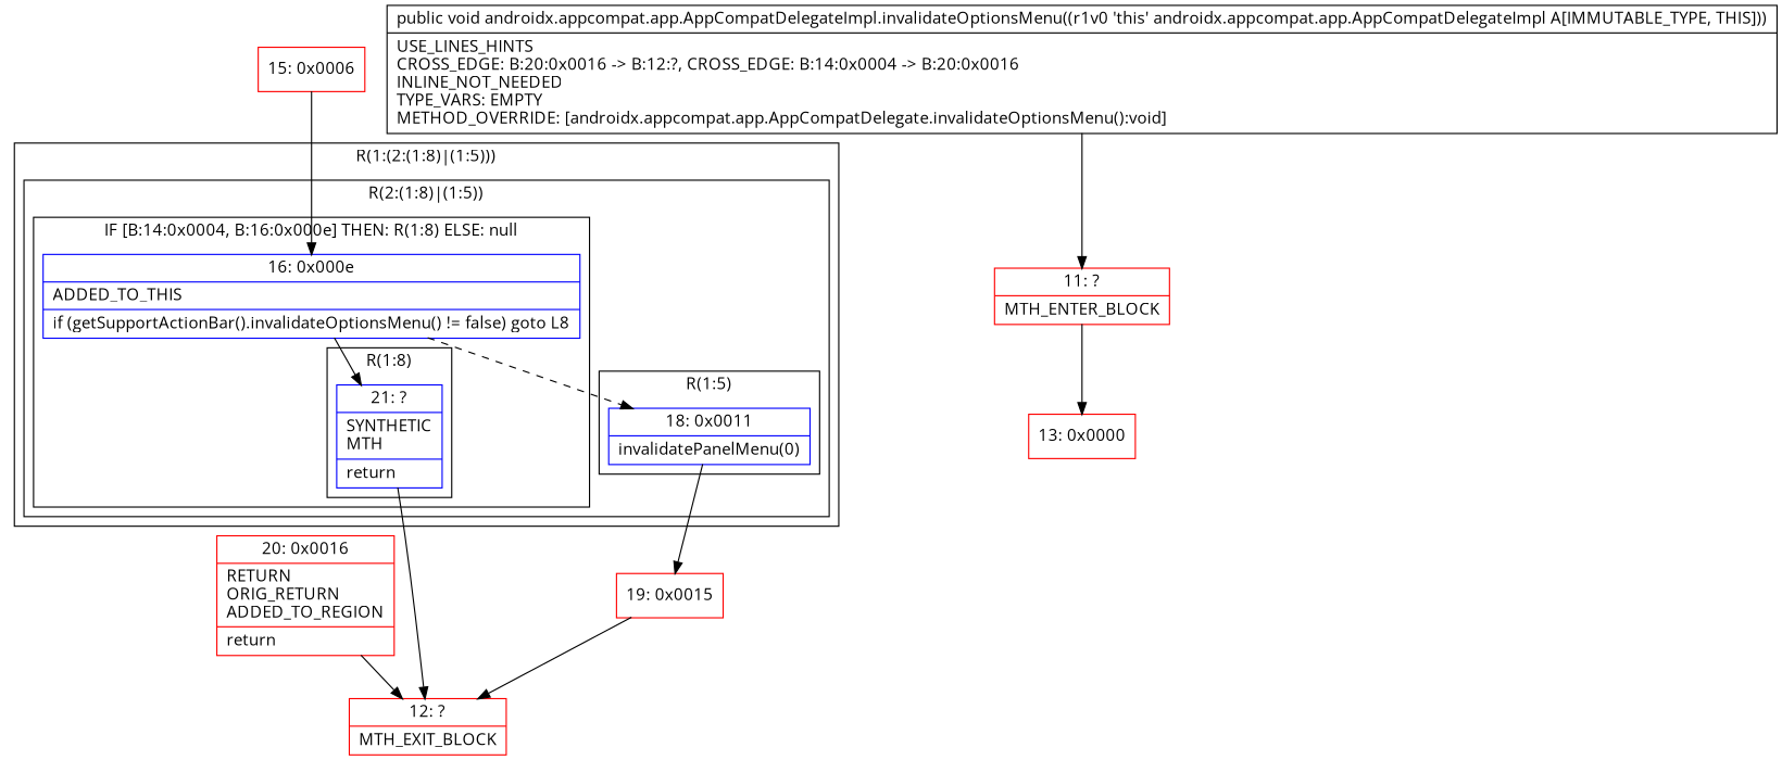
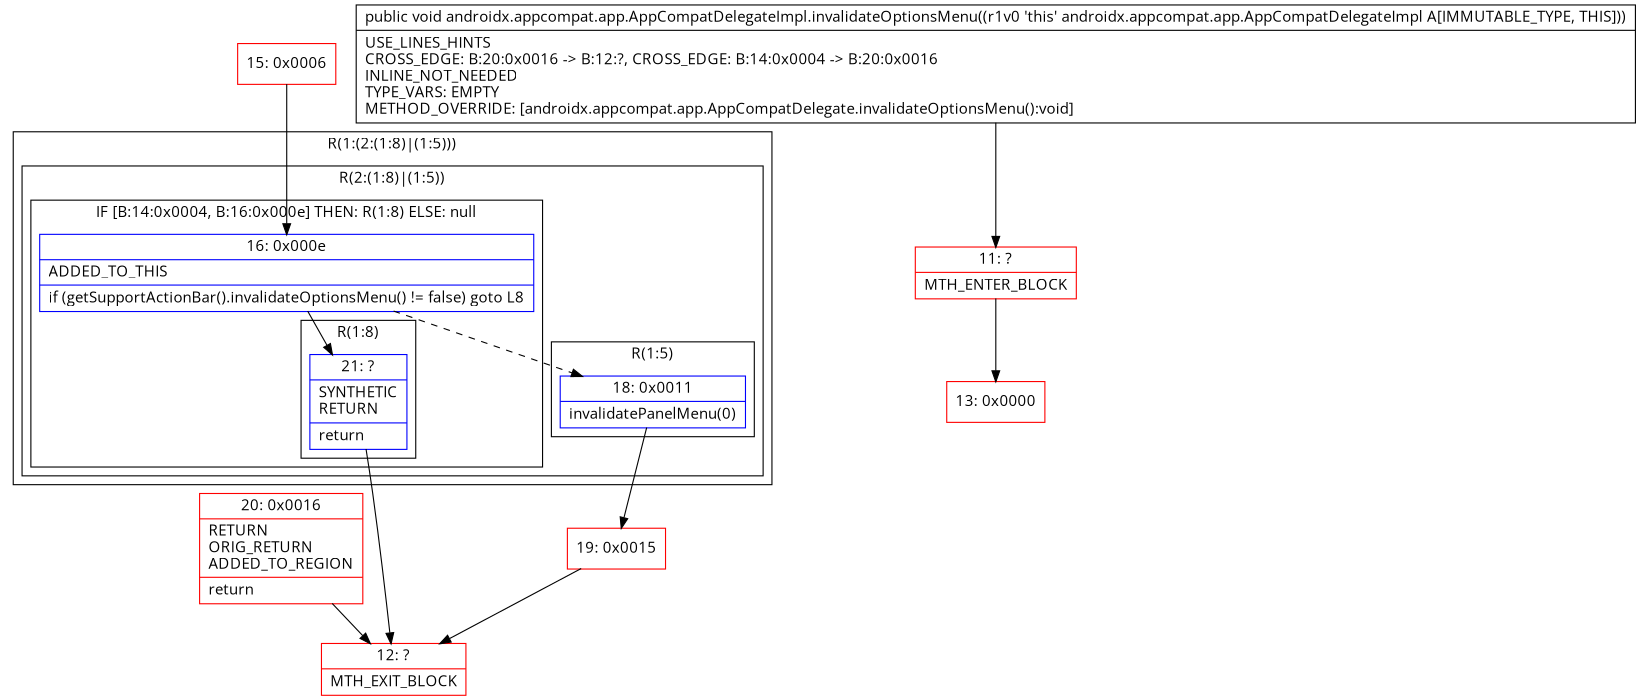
  digraph {
    fontname="Open Sans"
    node [color=red fontname="Open Sans" shape=record]
    edge [fontname="Open Sans"]
-   n1 [color=blue label="{21\:\ ?|SYNTHETIC\lMTH\l|return\l}"]
+   n1 [color=blue label="{21\:\ ?|SYNTHETIC\lRETURN\l|return\l}"]
    n2 [color=blue label="{16\:\ 0x000e|ADDED_TO_THIS\l|if (getSupportActionBar().invalidateOptionsMenu() != false) goto L8\l}"]
    n3 [color=blue label="{18\:\ 0x0011|invalidatePanelMenu(0)\l}"]
    n4 [label="{12\:\ ?|MTH_EXIT_BLOCK\l}"]
    n5 [label="{19\:\ 0x0015}"]
    n6 [label="{15\:\ 0x0006}"]
    n7 [label="{20\:\ 0x0016|RETURN\lORIG_RETURN\lADDED_TO_REGION\l|return\l}"]
    n8 [label="{11\:\ ?|MTH_ENTER_BLOCK\l}"]
    n9 [label="{13\:\ 0x0000}"]
    n10 [label="{public void androidx.appcompat.app.AppCompatDelegateImpl.invalidateOptionsMenu((r1v0 'this' androidx.appcompat.app.AppCompatDelegateImpl A[IMMUTABLE_TYPE, THIS]))  | USE_LINES_HINTS\lCROSS_EDGE: B:20:0x0016 \-\> B:12:?, CROSS_EDGE: B:14:0x0004 \-\> B:20:0x0016\lINLINE_NOT_NEEDED\lTYPE_VARS: EMPTY\lMETHOD_OVERRIDE: [androidx.appcompat.app.AppCompatDelegate.invalidateOptionsMenu():void]\l}" color=""]
    subgraph cluster_1 {
      label="R(1:(2:(1:8)|(1:5)))"
      subgraph cluster_2 {
        label="R(2:(1:8)|(1:5))"
        subgraph cluster_3 {
          label="IF [B:14:0x0004, B:16:0x000e] THEN: R(1:8) ELSE: null"
          n2
          subgraph cluster_4 {
            label="R(1:8)"
            n1
          }
        }
        subgraph cluster_5 {
          label="R(1:5)"
          n3
        }
      }
    }
    n1 -> n4
    n2 -> n1
    n2 -> n3 [style=dashed]
    n3 -> n5
    n5 -> n4
    n6 -> n2
    n7 -> n4
    n8 -> n9
    n10 -> n8
  }
